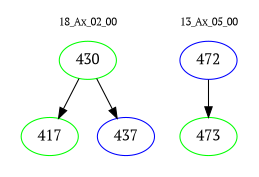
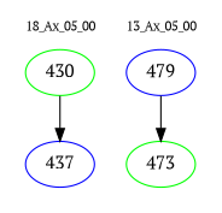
  digraph {
    fontname="PT Serif"
    node [color=green fontname="PT Serif"]
    edge [color=black fontname="PT Serif"]
    n1 [label=430]
-   n2 [label=417]
    n3 [color=blue label=437]
-   n4 [color=blue label=472]
+   n4 [color=blue label=479]
    n5 [label=473]
    subgraph cluster_1 {
      color=white
      fontsize=10
-     label="18_Ax_02_00"
+     label="18_Ax_05_00"
      n1
-     n2
      n3
    }
    subgraph cluster_2 {
      color=white
      fontsize=10
      label="13_Ax_05_00"
      n4
      n5
    }
-   n1 -> n2
    n1 -> n3
    n4 -> n5
  }
